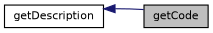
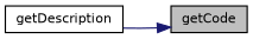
  digraph {
    rankdir=RL
    node [color=black fontname=Helvetica fontsize=10 shape=record]
    n1 [fillcolor=grey75 fontcolor=black height=0.2 label=getCode style=filled width=0.4]
    n2 [height=0.2 label=getDescription width=0.4]
-   n2 -> n1 [color=midnightblue dir=back fontname=Helvetica fontsize=10 labelfontname=Helvetica labelfontsize=10 style=solid]
+   n1 -> n2 [color=midnightblue dir=back fontname=Helvetica fontsize=10 labelfontname=Helvetica labelfontsize=10 style=solid]
  }
